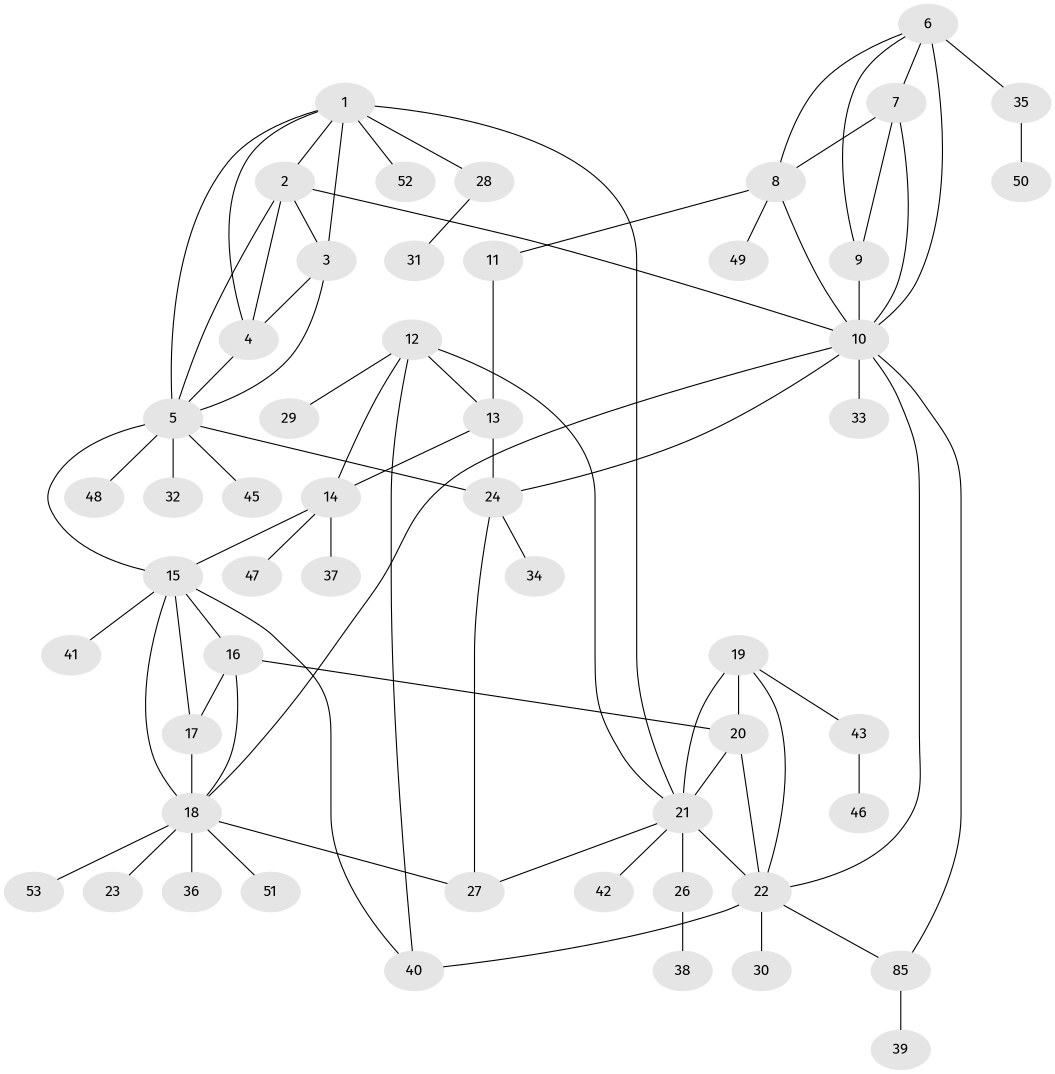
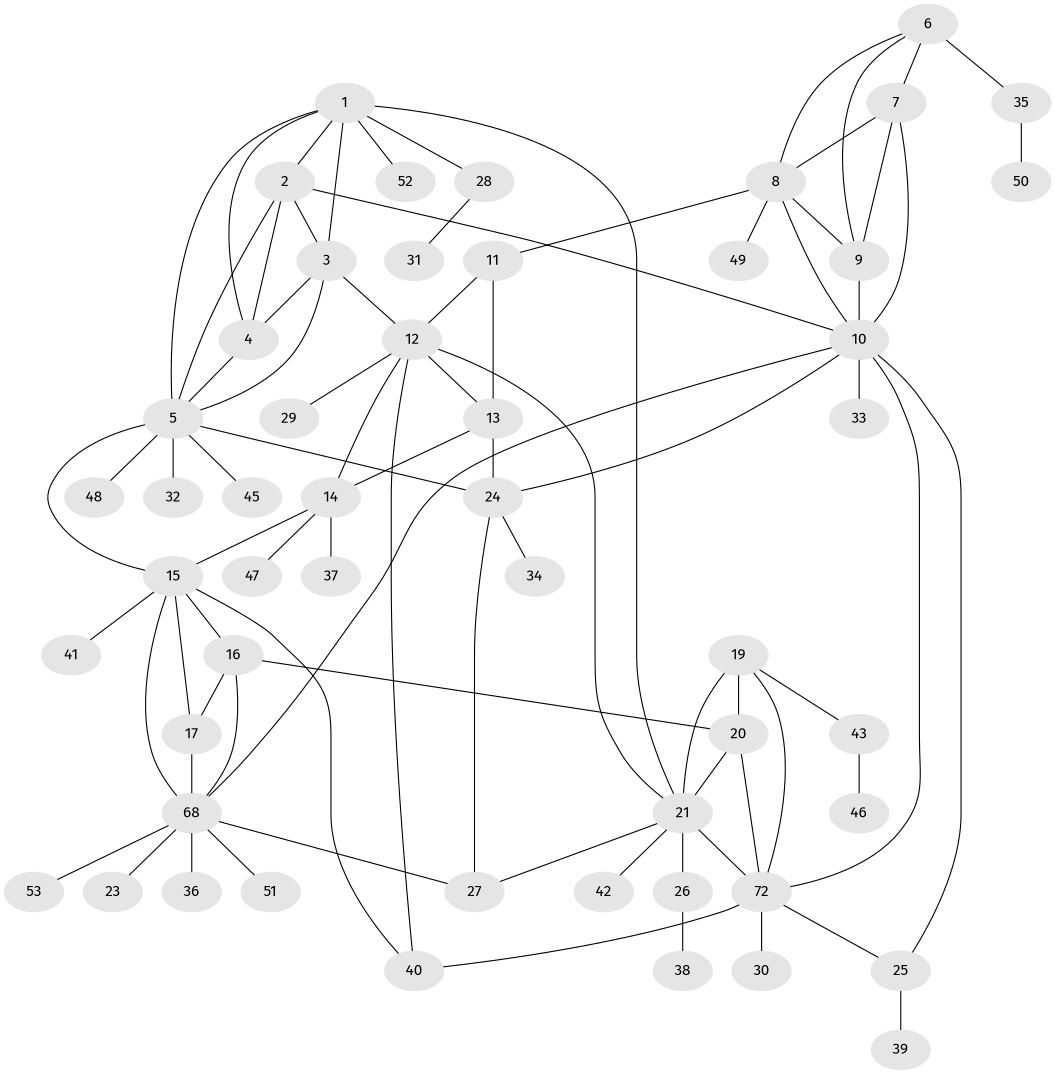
  graph {
    fontname="Fira Sans"
    node [color=gray90 fontname="Fira Sans" style=filled]
    edge [fontname="Fira Sans" weight=1.0]
    1
    2
    3
    4
    5
    21
    28
    52
    10
    12
    15
    24
    32
    45
    48
-   22
+   22 [label=72]
    27
    26
    42
    31
-   18
-   25 [label=85]
+   18 [label=68]
+   25
    33
    13
    14
    29
    40
    16
    17
    41
    34
    6
    7
    8
    9
    35
    11
    49
    50
    23
    36
    51
    53
    30
    39
    37
    47
    20
    19
    43
    38
    46
    1 -- 2
    1 -- 3
    1 -- 4
    1 -- 5
    1 -- 21
    1 -- 28
    1 -- 52
    2 -- 3 [weight=3.0]
    2 -- 4
    2 -- 5
    2 -- 10
    3 -- 4
    3 -- 5
+   3 -- 12
    4 -- 5
    5 -- 15
    5 -- 24
    5 -- 32 [weight=3.0]
    5 -- 45
    5 -- 48
    21 -- 22 [weight=2.0]
    21 -- 27
    21 -- 26
    21 -- 42
    28 -- 31
    10 -- 24
    10 -- 22
    10 -- 18
    10 -- 25
    10 -- 33
    12 -- 21
    12 -- 13
    12 -- 14
    12 -- 29
    12 -- 40
    15 -- 18 [weight=2.0]
    15 -- 40
    15 -- 16 [weight=3.0]
    15 -- 17 [weight=2.0]
    15 -- 41
    24 -- 27
    24 -- 34
    22 -- 25
    22 -- 40
    22 -- 30
    26 -- 38
    18 -- 27
    18 -- 23
    18 -- 36
    18 -- 51
    18 -- 53
    25 -- 39
    13 -- 24 [weight=7.0]
    13 -- 14
    14 -- 15
    14 -- 37
    14 -- 47
    16 -- 18
    16 -- 17
    16 -- 20
    17 -- 18
-   6 -- 10
    6 -- 7
    6 -- 8
    6 -- 9
    6 -- 35 [weight=2.0]
    7 -- 10
    7 -- 8
    7 -- 9 [weight=3.0]
    8 -- 10
+   8 -- 9
    8 -- 11
    8 -- 49
    9 -- 10
    35 -- 50
+   11 -- 12 [weight=2.0]
    11 -- 13 [weight=2.0]
    20 -- 21 [weight=4.0]
    20 -- 22
    19 -- 21 [weight=2.0]
    19 -- 22
    19 -- 20
    19 -- 43
    43 -- 46
  }
